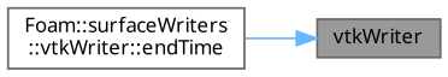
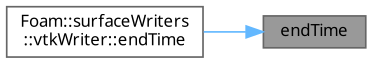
  digraph {
    rankdir=RL
    fontname="Noto Sans"
    node [fontname="Noto Sans" fontsize=10 shape=box style=filled]
-   n1 [color=gray40 fillcolor=grey60 fontcolor=black height=0.2 label=vtkWriter width=0.4]
+   n1 [color=gray40 fillcolor=grey60 fontcolor=black height=0.2 label=endTime width=0.4]
    n2 [color=grey40 fillcolor=white height=0.2 label="Foam::surfaceWriters\l::vtkWriter::endTime" width=0.4]
    n1 -> n2 [color=steelblue1 dir=back fontname="Noto Sans" fontsize=10 labelfontname=Helvetica labelfontsize=10 style=solid]
  }
